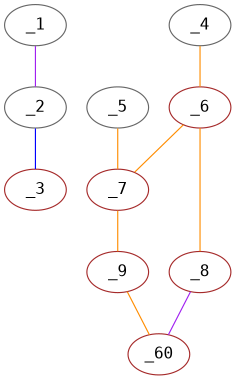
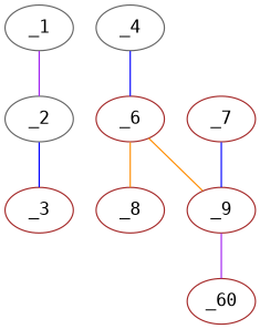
  graph {
    fontname="DejaVu Sans Mono"
    node [charge=0 chem=1 color=brown fontname="DejaVu Sans Mono" symbol="C  " x=3.7601 y=-1.0014]
    edge [color=purple fontname="DejaVu Sans Mono" valence=1]
    _1 [chem=7 color=gray40 symbol="Cl " x=5.4921 y=1.5864]
    _2 [chem=34 color=gray40 symbol="Pt " x=4.6261 y=1.0864]
    _3 [chem=7 symbol="Cl " x=4.1261 y=1.9524]
    _4 [chem=4 color=gray40 symbol="N  " y=0.5864]
    _6 [y=-0.4136]
    _7 [x=2.9511]
    _8 [x=4.5691]
    _9 [x=3.2601 y=-1.9524]
    n9 [label=_60 x=4.2601 y=-1.9524]
-   _5 [chem=4 color=gray40 symbol="N  " x=2 y=-0.6924]
    _1 -- _2
    _2 -- _3 [color=blue]
-   _4 -- _6 [color=darkorange]
-   _6 -- _7 [color=darkorange]
+   _4 -- _6 [color=blue]
+   _6 -- _9 [color=darkorange]
    _6 -- _8 [color=darkorange]
-   _7 -- _9 [color=darkorange]
-   _8 -- n9
-   _9 -- n9 [color=darkorange]
-   _5 -- _7 [color=darkorange]
+   _7 -- _9 [color=blue]
+   _9 -- n9
  }
